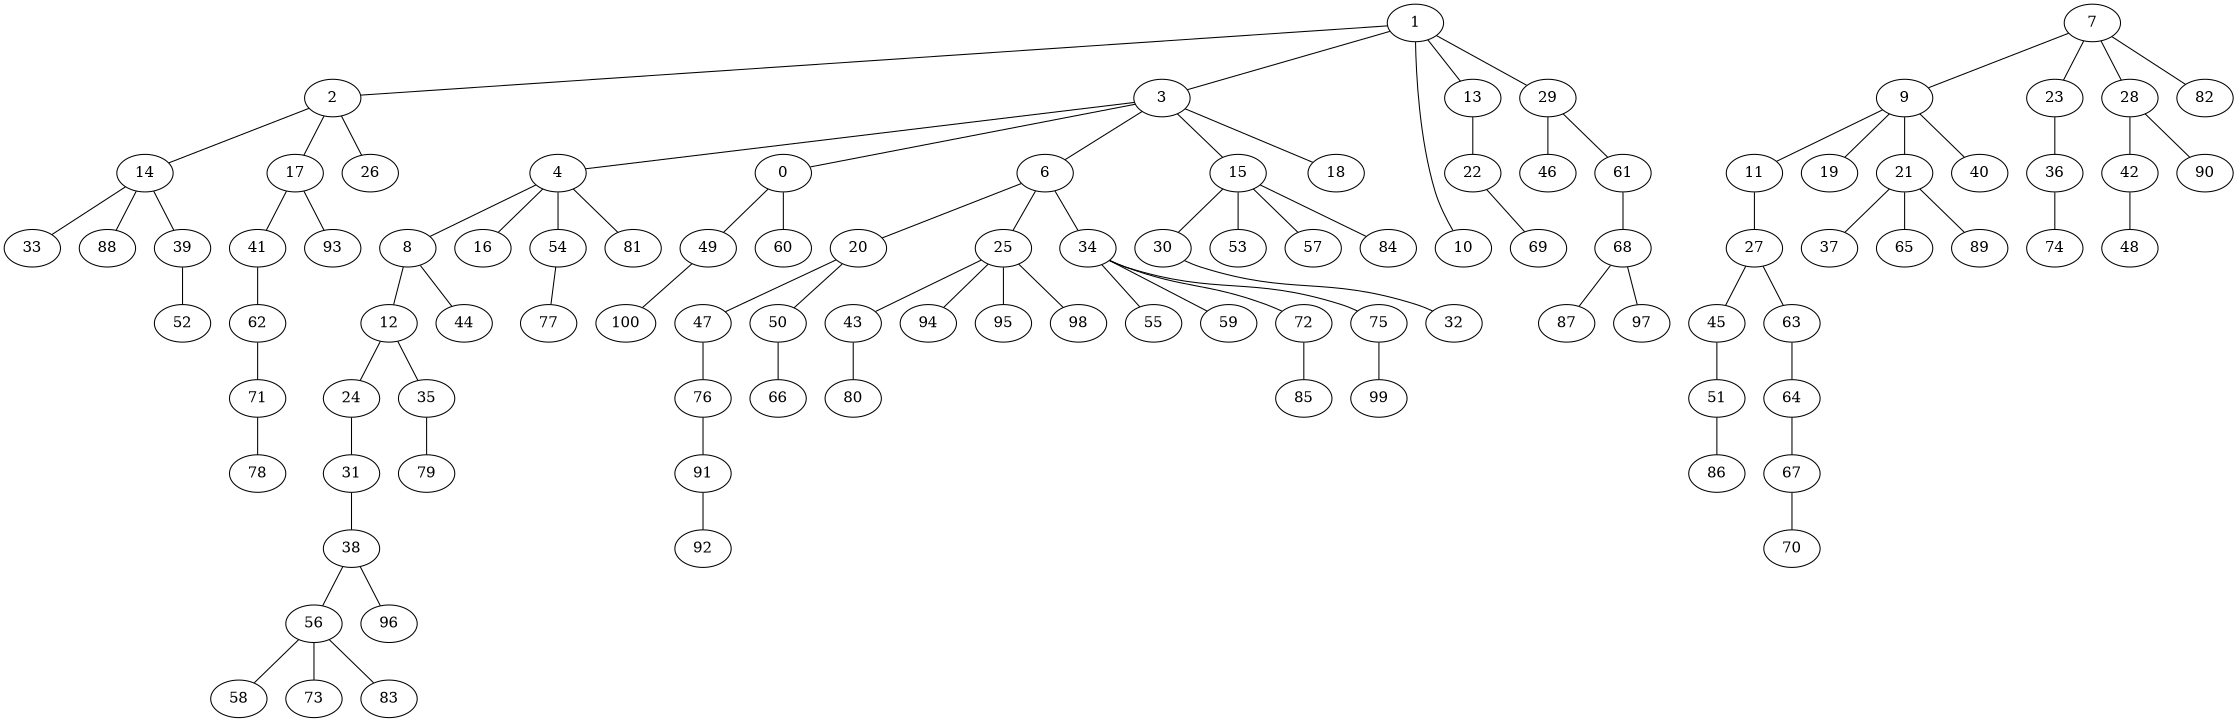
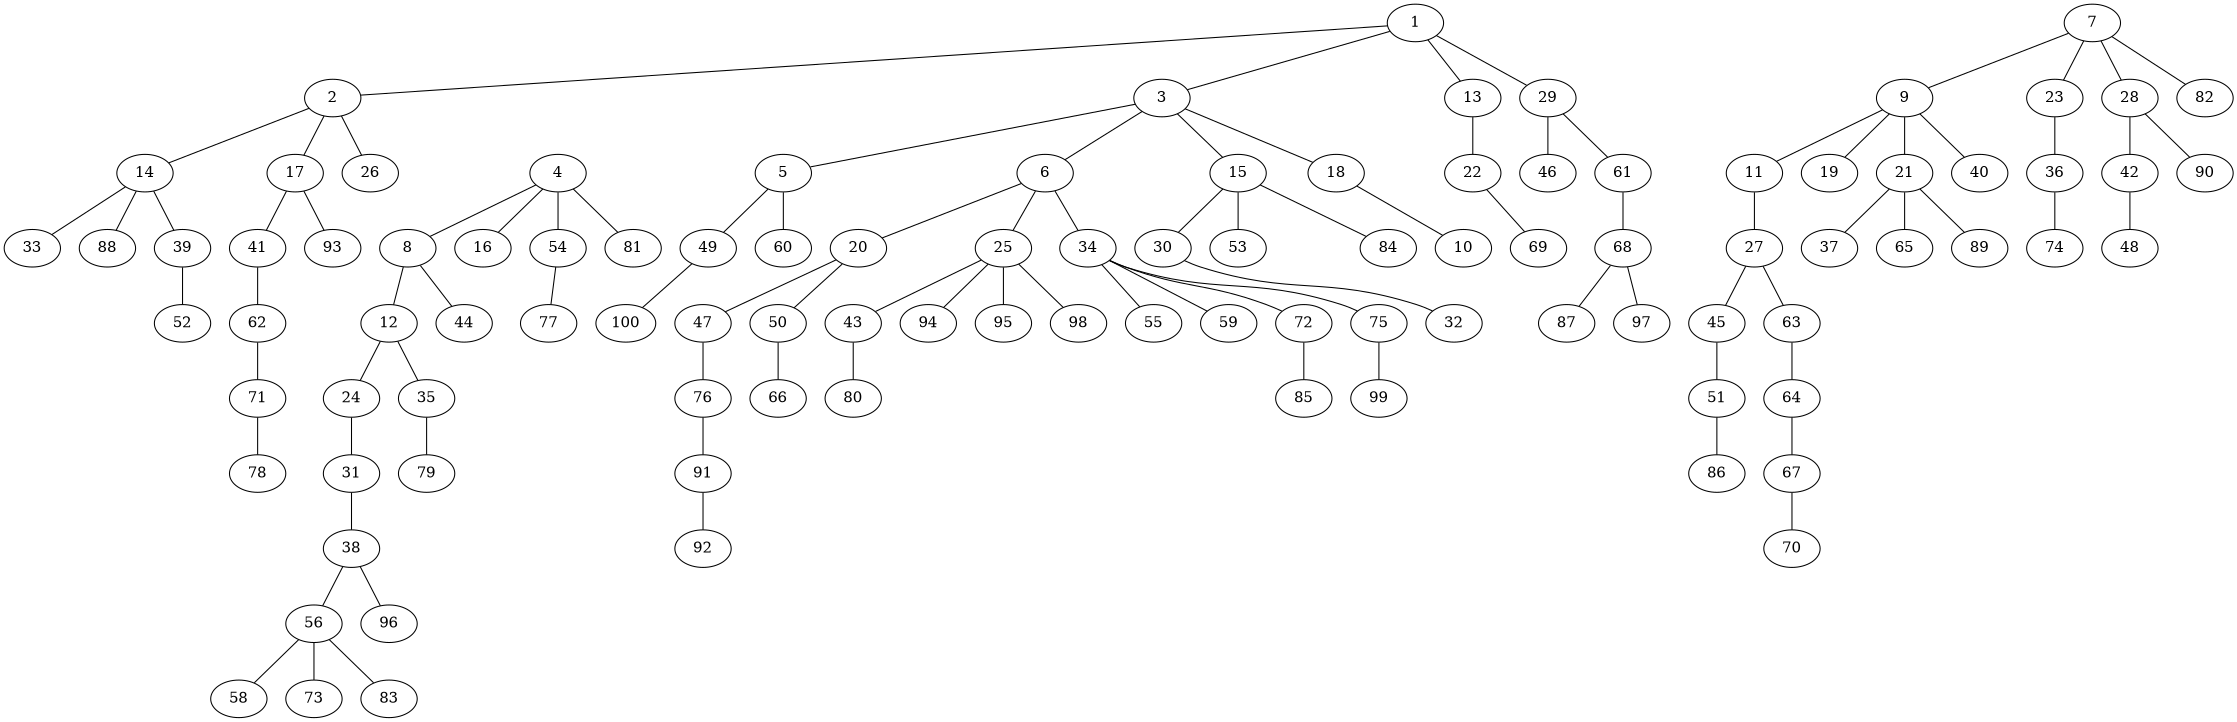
  graph {
    1
    2
    3
    10
    13
    29
    14
    17
    26
    4
-   5 [label=0]
+   5
    6
    15
    18
    22
    46
    61
    7
    9
    23
    28
    82
    33
    88
    39
    41
    93
    8
    16
    54
    81
    49
    60
    20
    25
    34
    30
    53
-   57
    84
    69
    68
    11
    19
    21
    40
    36
    42
    90
    62
    12
    44
    77
    100
    47
    50
    43
    94
    95
    98
    55
    59
    72
    75
    32
    24
    35
    76
    91
    66
    80
    85
    99
    27
    37
    65
    89
    74
    48
    31
    79
    45
    63
    51
    64
    38
    52
    71
    56
    96
    86
    67
    87
    97
    58
    73
    83
    78
    92
    70
    1 -- 2
    1 -- 3
-   1 -- 10
+   18 -- 10
    1 -- 13
    1 -- 29
    2 -- 14
    2 -- 17
    2 -- 26
-   3 -- 4
    3 -- 5
    3 -- 6
    3 -- 15
    3 -- 18
    13 -- 22
    29 -- 46
    29 -- 61
    14 -- 33
    14 -- 88
    14 -- 39
    17 -- 41
    17 -- 93
    4 -- 8
    4 -- 16
    4 -- 54
    4 -- 81
    5 -- 49
    5 -- 60
    6 -- 20
    6 -- 25
    6 -- 34
    15 -- 30
    15 -- 53
-   15 -- 57
    15 -- 84
    22 -- 69
    61 -- 68
    7 -- 9
    7 -- 23
    7 -- 28
    7 -- 82
    9 -- 11
    9 -- 19
    9 -- 21
    9 -- 40
    23 -- 36
    28 -- 42
    28 -- 90
    39 -- 52
    41 -- 62
    8 -- 12
    8 -- 44
    54 -- 77
    49 -- 100
    20 -- 47
    20 -- 50
    25 -- 43
    25 -- 94
    25 -- 95
    25 -- 98
    34 -- 55
    34 -- 59
    34 -- 72
    34 -- 75
    30 -- 32
    68 -- 87
    68 -- 97
    11 -- 27
    21 -- 37
    21 -- 65
    21 -- 89
    36 -- 74
    42 -- 48
    62 -- 71
    12 -- 24
    12 -- 35
    47 -- 76
    50 -- 66
    43 -- 80
    72 -- 85
    75 -- 99
    24 -- 31
    35 -- 79
    76 -- 91
    91 -- 92
    27 -- 45
    27 -- 63
    31 -- 38
    45 -- 51
    63 -- 64
    51 -- 86
    64 -- 67
    38 -- 56
    38 -- 96
    71 -- 78
    56 -- 58
    56 -- 73
    56 -- 83
    67 -- 70
  }
